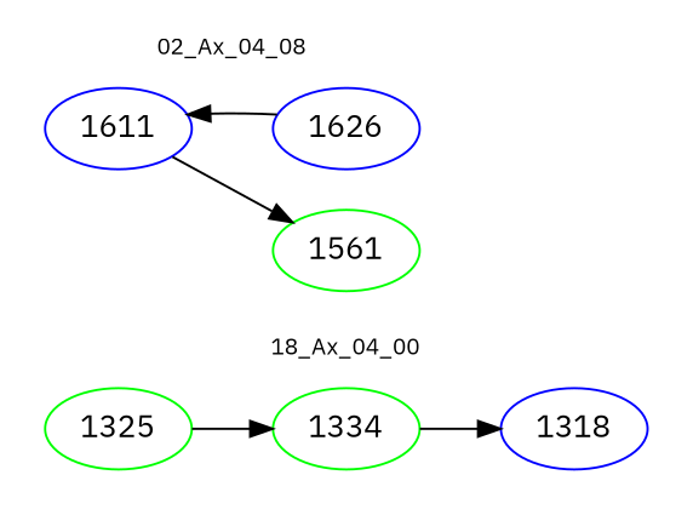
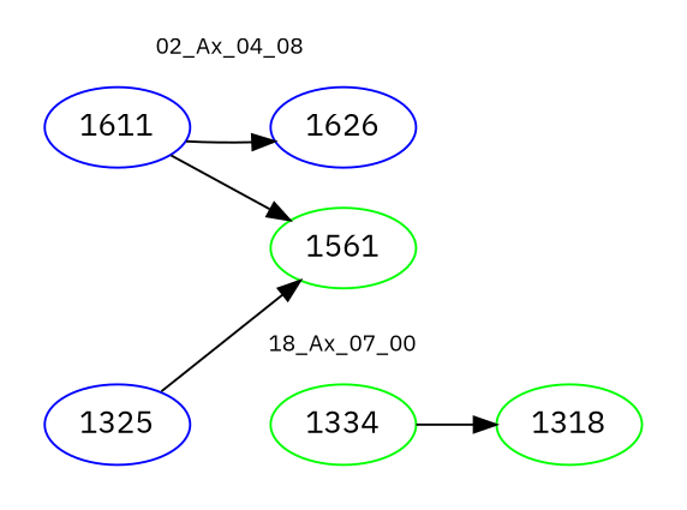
  digraph {
    fontname="IBM Plex Sans"
    rankdir=LR
    node [color=blue fontname="IBM Plex Sans"]
    edge [color=black fontname="IBM Plex Sans"]
    n1 [label=1611]
    n2 [color=green label=1561]
    n3 [label=1626]
-   n4 [color=green label=1325]
-   n5 [label=1318]
+   n4 [label=1325]
+   n5 [color=green label=1318]
    n6 [color=green label=1334]
    subgraph cluster_1 {
      color=white
      fontsize=10
      label="02_Ax_04_08"
      n1
      n2
      n3
    }
    subgraph cluster_2 {
      color=white
      fontsize=10
-     label="18_Ax_04_00"
+     label="18_Ax_07_00"
      n4
      n5
      n6
    }
    n1 -> n2
-   n3 -> n1
-   n4 -> n6
+   n1 -> n3
+   n4 -> n2
    n6 -> n5
  }
